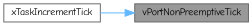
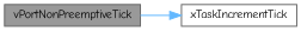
  digraph {
    rankdir=LR
    fontname="Comic Neue"
    node [fontname="Comic Neue" fontsize=10 shape=box style=filled]
    n1 [color=gray40 fillcolor=grey60 fontcolor=black height=0.2 label=vPortNonPreemptiveTick width=0.4]
    n2 [color=grey40 fillcolor=white height=0.2 label=xTaskIncrementTick width=0.4]
-   n2 -> n1 [color=steelblue1 fontname="Comic Neue" fontsize=10 labelfontname=Helvetica labelfontsize=10 style=solid]
+   n1 -> n2 [color=steelblue1 fontname="Comic Neue" fontsize=10 labelfontname=Helvetica labelfontsize=10 style=solid]
  }
